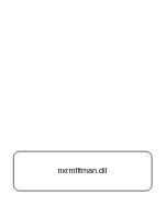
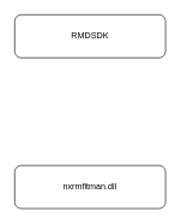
  <mxCell id="0" />
  <mxCell id="1" parent="0" />
+ <mxCell id="2" value="RMDSDK" style="rounded=1;whiteSpace=wrap;html=1;" vertex="1" parent="1"><mxGeometry x="20" y="20" width="210" height="60" as="geometry" /></mxCell>
  <mxCell id="3" value="nxrmfltman.dll" style="rounded=1;whiteSpace=wrap;html=1;" vertex="1" parent="1"><mxGeometry x="20" y="230" width="210" height="60" as="geometry" /></mxCell>
